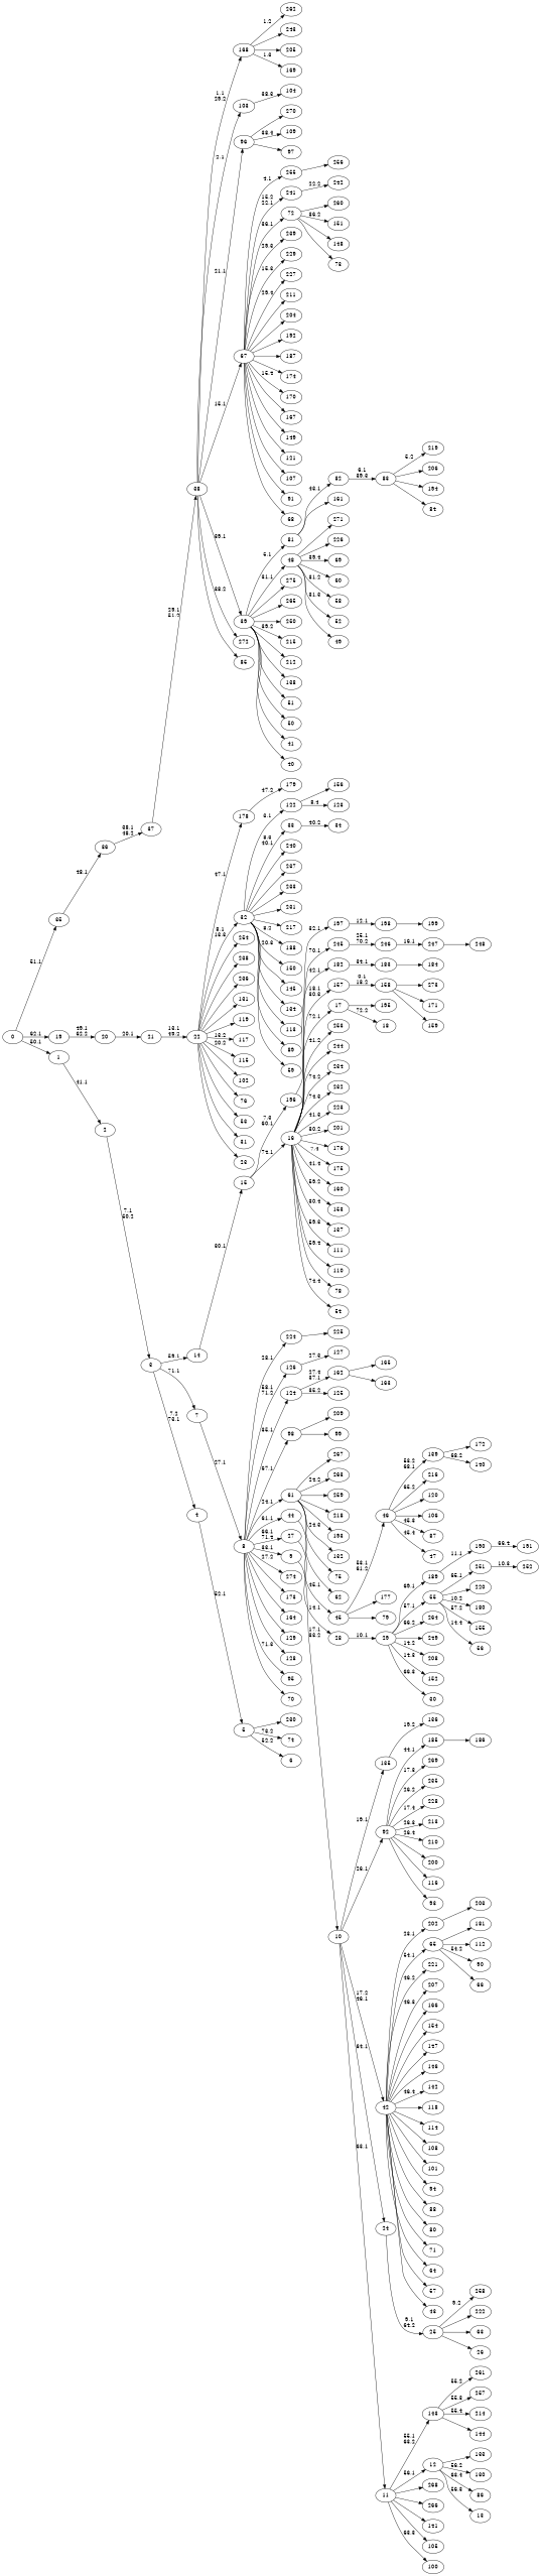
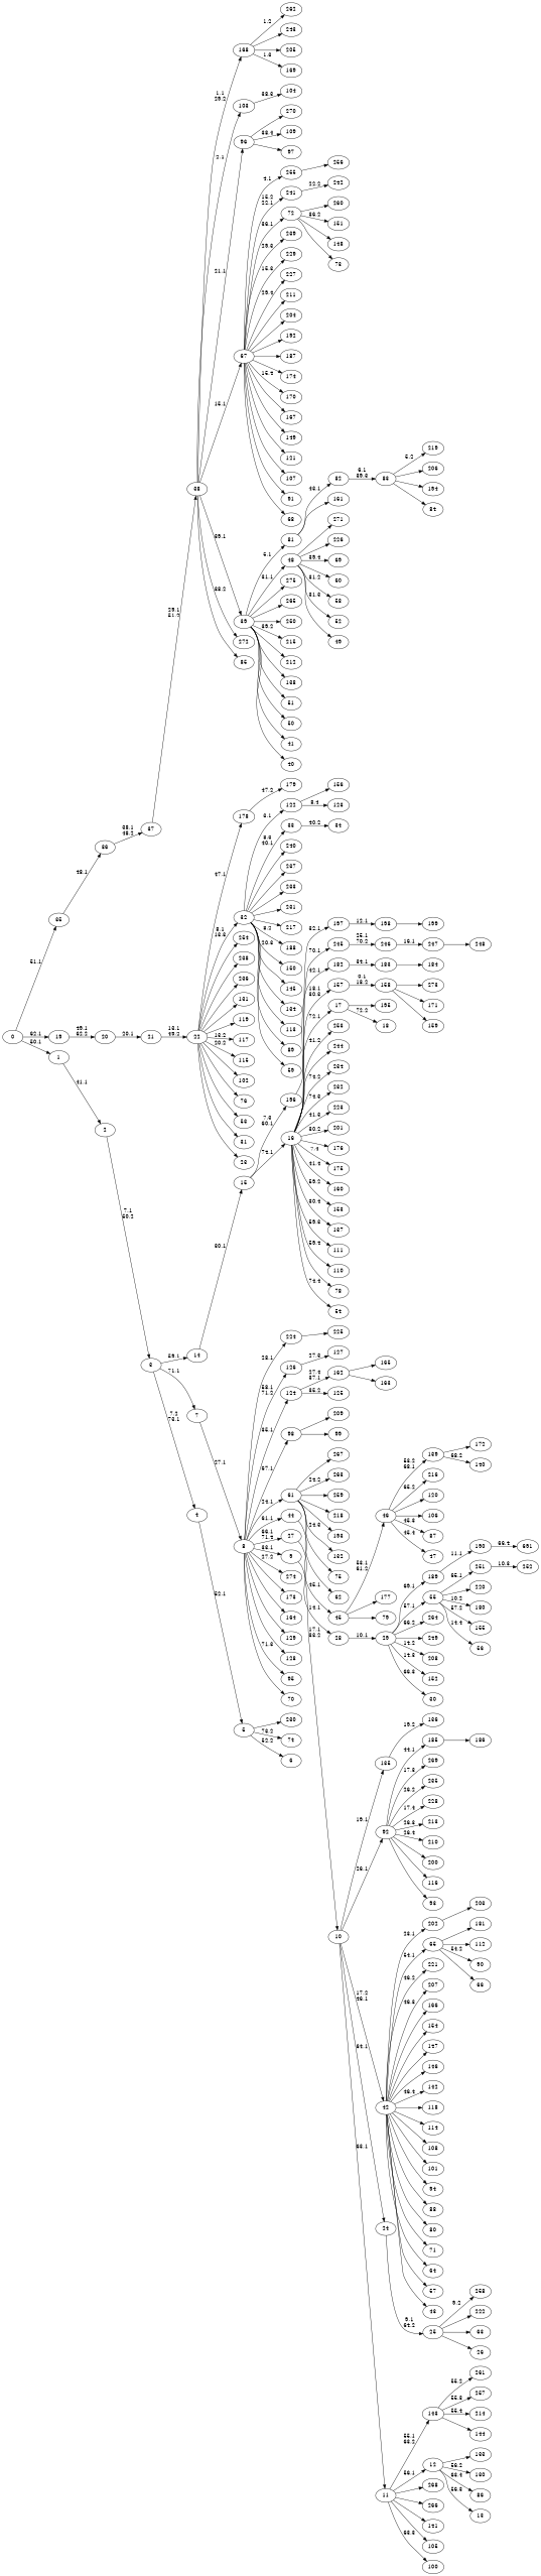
  digraph {
    rankdir=LR
    255
    256
    251
    252
    247
    248
    246
    245
    241
    242
    224
    225
    202
    203
    198
    199
    197
    196
    190
-   191
+   191 [label=691]
    189
    185
    186
    183
    184
    182
    178
    179
    168
    262
    243
    205
    169
    162
    165
    163
    158
    273
    171
    159
    157
    143
    261
    257
    214
    144
    139
    172
    140
    135
    136
    126
    127
    124
    125
    122
    156
    123
    103
    104
    98
    209
    99
    96
    270
    109
    97
    92
    269
    235
    228
    213
    210
    200
    116
    93
    83
    219
    206
    194
    84
    82
    81
    161
    72
    260
    151
    148
    73
    67
    239
    229
    227
    211
    204
    192
    187
    174
    170
    167
    149
    121
    107
    91
    68
    65
    181
    112
    90
    66
    61
    267
    263
    259
    218
    193
    132
    75
    62
    55
    220
    180
    155
    56
    48
    271
    226
    69
    60
    58
    52
    49
    46
    216
    120
    106
    87
    47
    45
    177
    79
    44
    42
    221
    207
    166
    154
    147
    146
    142
    118
    114
    108
    101
    94
    88
    80
    71
    64
    57
    43
    39
    275
    265
    250
    215
    212
    138
    51
    50
    41
    40
    38
    272
    85
    37
    36
    35
    33
    34
    32
    240
    237
    233
    231
    217
    188
    150
    145
    134
    113
    89
    59
    29
    264
    249
    208
    152
    30
    28
    27
    25
    258
    222
    63
    26
    24
    22
    254
    238
    236
    131
    119
    117
    115
    102
    76
    53
    31
    23
    21
    20
    19
    17
    195
    18
    16
    253
    244
    234
    232
    223
    201
    176
    175
    160
    153
    137
    111
    110
    78
    54
    15
    14
    12
    133
    130
    86
    13
    11
    268
    266
    141
    105
    100
    10
    9
    8
    274
    173
    164
    129
    128
    95
    70
    7
    5
    230
    74
    6
    4
    3
    2
    1
    0
    255 -> 256
    251 -> 252 [label="10,3"]
    247 -> 248
    246 -> 247 [label="16,1"]
    245 -> 246 [label="25,1\n70,2"]
    241 -> 242 [label="22,2"]
    224 -> 225
    202 -> 203
    198 -> 199
    197 -> 198 [label="12,1"]
    196 -> 197 [label="32,1"]
    190 -> 191 [label="66,4"]
    189 -> 190 [label="11,1"]
    185 -> 186
    183 -> 184
    182 -> 183 [label="34,1"]
    178 -> 179 [label="47,2"]
    168 -> 262 [label="1,2"]
    168 -> 243
    168 -> 205
    168 -> 169 [label="1,3"]
    162 -> 165
    162 -> 163
    158 -> 273
    158 -> 171
    158 -> 159
    157 -> 158 [label="0,1\n18,2"]
    143 -> 261 [label="55,2"]
    143 -> 257 [label="55,3"]
    143 -> 214 [label="55,4"]
    143 -> 144
    139 -> 172
    139 -> 140 [label="68,2"]
    135 -> 136 [label="19,2"]
    126 -> 127 [label="27,3"]
    124 -> 162 [label="27,4\n37,1"]
    124 -> 125 [label="35,2"]
    122 -> 156
    122 -> 123 [label="8,4"]
    103 -> 104 [label="38,3"]
    98 -> 209
    98 -> 99
    96 -> 270
    96 -> 109 [label="38,4"]
    96 -> 97
    92 -> 185 [label="44,1"]
    92 -> 269 [label="17,3"]
    92 -> 235 [label="26,2"]
    92 -> 228 [label="17,4"]
    92 -> 213 [label="26,3"]
    92 -> 210 [label="26,4"]
    92 -> 200
    92 -> 116
    92 -> 93
    83 -> 219 [label="5,2"]
    83 -> 206
    83 -> 194
    83 -> 84
    82 -> 83 [label="6,1\n39,3"]
    81 -> 82 [label="43,1"]
    81 -> 161
    72 -> 260
    72 -> 151 [label="36,2"]
    72 -> 148
    72 -> 73
    67 -> 255 [label="4,1"]
    67 -> 241 [label="15,2\n22,1"]
    67 -> 72 [label="36,1"]
    67 -> 239 [label="29,3"]
    67 -> 229 [label="15,3"]
    67 -> 227 [label="29,4"]
    67 -> 211
    67 -> 204
    67 -> 192
    67 -> 187
    67 -> 174
    67 -> 170 [label="15,4"]
    67 -> 167
    67 -> 149
    67 -> 121
    67 -> 107
    67 -> 91
    67 -> 68
    65 -> 181
    65 -> 112
    65 -> 90 [label="54,2"]
    65 -> 66
    61 -> 267
    61 -> 263 [label="24,2"]
    61 -> 259
    61 -> 218
    61 -> 193
    61 -> 132 [label="24,3"]
    61 -> 75
    61 -> 62
    55 -> 251 [label="65,1"]
    55 -> 220
    55 -> 180 [label="10,2"]
    55 -> 155 [label="57,2"]
    55 -> 56 [label="14,4"]
    48 -> 271
    48 -> 226
    48 -> 69 [label="39,4"]
    48 -> 60
    48 -> 58 [label="31,2"]
    48 -> 52 [label="31,3"]
    48 -> 49
    46 -> 139 [label="53,2\n68,1"]
    46 -> 216 [label="65,2"]
    46 -> 120
    46 -> 106
    46 -> 87 [label="45,3"]
    46 -> 47 [label="45,4"]
    45 -> 46 [label="53,1\n61,2"]
    45 -> 177
    45 -> 79
    44 -> 45 [label="45,1"]
    42 -> 202 [label="23,1"]
    42 -> 65 [label="54,1"]
    42 -> 221 [label="46,2"]
    42 -> 207 [label="46,3"]
    42 -> 166
    42 -> 154
    42 -> 147
    42 -> 146
    42 -> 142 [label="46,4"]
    42 -> 118
    42 -> 114
    42 -> 108
    42 -> 101
    42 -> 94
    42 -> 88
    42 -> 80
    42 -> 71
    42 -> 64
    42 -> 57
    42 -> 43
    39 -> 81 [label="5,1"]
    39 -> 48 [label="31,1"]
    39 -> 275
    39 -> 265
    39 -> 250
    39 -> 215 [label="39,2"]
    39 -> 212
    39 -> 138
    39 -> 51
    39 -> 50
    39 -> 41
    39 -> 40
    38 -> 168 [label="1,1\n29,2"]
    38 -> 103 [label="2,1"]
    38 -> 96 [label="21,1"]
    38 -> 67 [label="15,1"]
    38 -> 39 [label="39,1"]
    38 -> 272 [label="38,2"]
    38 -> 85
    37 -> 38 [label="29,1\n51,2"]
    36 -> 37 [label="38,1\n48,2"]
    35 -> 36 [label="48,1"]
    33 -> 34 [label="40,2"]
    32 -> 122 [label="3,1"]
    32 -> 33 [label="8,3\n40,1"]
    32 -> 240
    32 -> 237
    32 -> 233
    32 -> 231
    32 -> 217
    32 -> 188 [label="8,2"]
    32 -> 150 [label="20,3"]
    32 -> 145
    32 -> 134
    32 -> 113
    32 -> 89
    32 -> 59
    29 -> 189 [label="69,1"]
    29 -> 55 [label="57,1"]
    29 -> 264 [label="66,2"]
    29 -> 249
    29 -> 208 [label="14,2"]
    29 -> 152 [label="14,3"]
    29 -> 30 [label="66,3"]
    28 -> 29 [label="10,1"]
    27 -> 28 [label="14,1"]
    25 -> 258 [label="9,2"]
    25 -> 222
    25 -> 63
    25 -> 26
    24 -> 25 [label="9,1\n64,2"]
    22 -> 178 [label="47,1"]
    22 -> 32 [label="8,1\n13,3"]
    22 -> 254
    22 -> 238
    22 -> 236
    22 -> 131
    22 -> 119
    22 -> 117 [label="13,2"]
    22 -> 115 [label="20,2"]
    22 -> 102
    22 -> 76
    22 -> 53
    22 -> 31
    22 -> 23
    21 -> 22 [label="13,1\n49,2"]
    20 -> 21 [label="20,1"]
    19 -> 20 [label="49,1\n62,2"]
    17 -> 195
    17 -> 18 [label="72,2"]
    16 -> 245 [label="70,1"]
    16 -> 182 [label="42,1"]
    16 -> 157 [label="18,1\n30,3"]
    16 -> 17 [label="72,1"]
    16 -> 253 [label="41,2"]
    16 -> 244
    16 -> 234 [label="74,2"]
    16 -> 232 [label="74,3"]
    16 -> 223 [label="41,3"]
    16 -> 201 [label="30,2"]
    16 -> 176
    16 -> 175 [label="7,4"]
    16 -> 160 [label="41,4"]
    16 -> 153 [label="59,2"]
    16 -> 137 [label="30,4"]
    16 -> 111 [label="59,3"]
    16 -> 110 [label="59,4"]
    16 -> 78
    16 -> 54 [label="74,4"]
    15 -> 196 [label="7,3\n60,1"]
    15 -> 16 [label="74,1"]
    14 -> 15 [label="30,1"]
    12 -> 133
    12 -> 130 [label="56,2"]
    12 -> 86 [label="63,4"]
    12 -> 13 [label="56,3"]
    11 -> 143 [label="55,1\n63,2"]
    11 -> 12 [label="56,1"]
    11 -> 268
    11 -> 266
    11 -> 141
    11 -> 105
    11 -> 100 [label="63,3"]
    10 -> 135 [label="19,1"]
    10 -> 92 [label="26,1"]
    10 -> 42 [label="17,2\n46,1"]
    10 -> 24 [label="64,1"]
    10 -> 11 [label="63,1"]
    9 -> 10 [label="17,1\n33,2"]
    8 -> 224 [label="28,1"]
    8 -> 126 [label="58,1\n71,2"]
    8 -> 124 [label="35,1"]
    8 -> 98 [label="67,1"]
    8 -> 61 [label="24,1"]
    8 -> 44 [label="61,1"]
    8 -> 27 [label="66,1\n71,4"]
    8 -> 9 [label="33,1"]
    8 -> 274 [label="27,2"]
    8 -> 173
    8 -> 164
    8 -> 129
    8 -> 128
    8 -> 95 [label="71,3"]
    8 -> 70
    7 -> 8 [label="27,1"]
    5 -> 230
    5 -> 74 [label="73,2"]
    5 -> 6 [label="52,2"]
    4 -> 5 [label="52,1"]
    3 -> 14 [label="59,1"]
    3 -> 7 [label="71,1"]
    3 -> 4 [label="7,2\n73,1"]
    2 -> 3 [label="7,1\n50,2"]
    1 -> 2 [label="41,1"]
    0 -> 35 [label="51,1"]
    0 -> 19 [label="62,1"]
    0 -> 1 [label="50,1"]
  }
